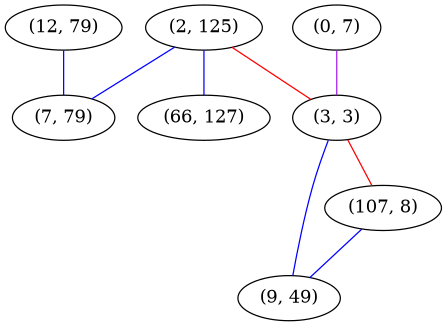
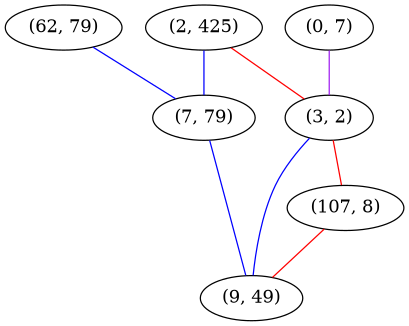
  graph {
    edge [color=blue weight=3]
-   "(2, 125)"
+   "(2, 125)" [label="(2, 425)"]
    "(7, 79)"
-   "(66, 127)"
-   "(3, 2)" [label="(3, 3)"]
+   "(3, 2)"
    "(9, 49)"
    "(107, 8)"
    n7 [label="(0, 7)"]
-   "(62, 79)" [label="(12, 79)"]
+   "(62, 79)"
    "(2, 125)" -- "(7, 79)"
-   "(2, 125)" -- "(66, 127)"
    "(2, 125)" -- "(3, 2)" [color=red weight=1]
+   "(7, 79)" -- "(9, 49)"
    "(3, 2)" -- "(9, 49)"
    "(3, 2)" -- "(107, 8)" [color=red]
-   "(107, 8)" -- "(9, 49)" [weight=1]
+   "(107, 8)" -- "(9, 49)" [color=red weight=1]
    n7 -- "(3, 2)" [color=purple weight=4]
    "(62, 79)" -- "(7, 79)" [weight=1]
  }
